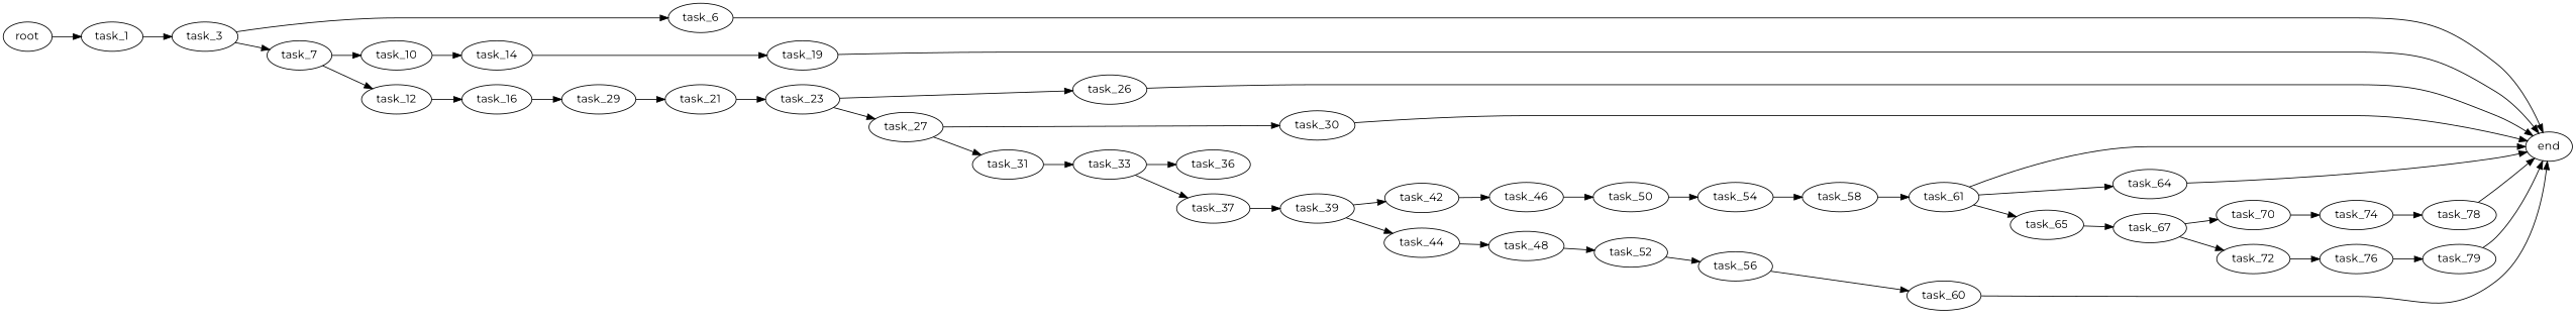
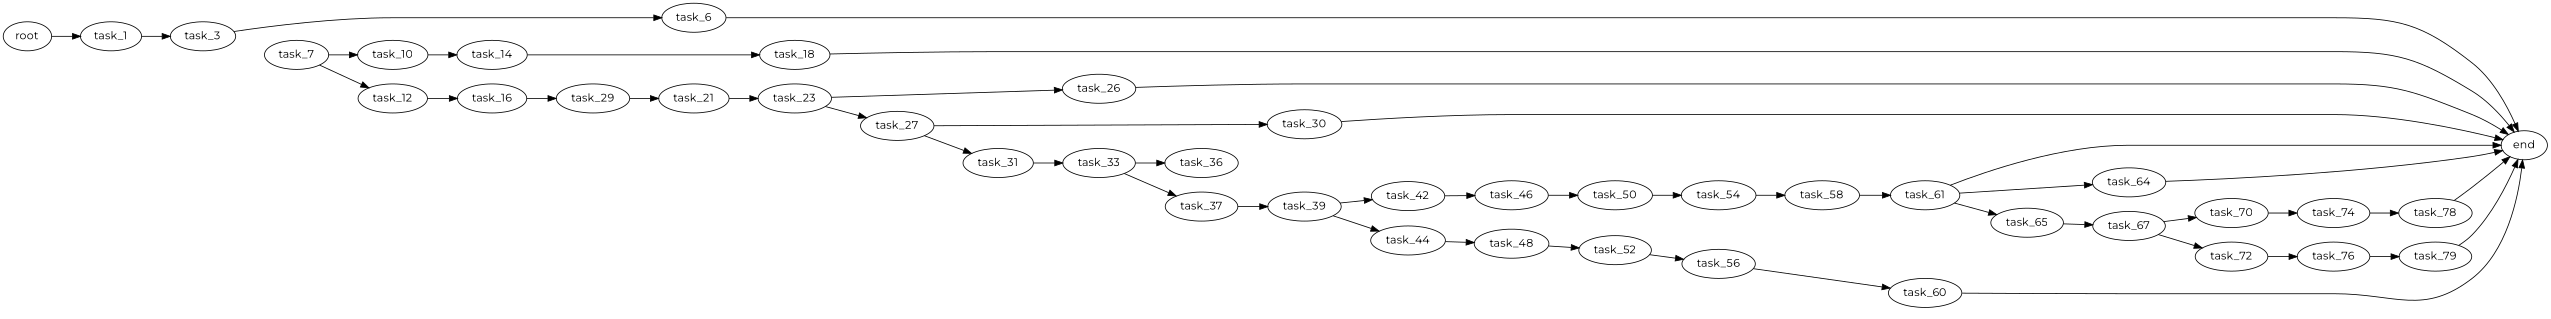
  digraph {
    fontname=Montserrat
    rankdir=LR
    node [fontname=Montserrat]
    edge [fontname=Montserrat]
    root
    task_1
    task_3
    task_6
    task_7
    end
    task_10
    task_12
    task_14
    task_16
-   task_18 [label=task_19]
+   task_18
    n12 [label=task_29]
    task_21
    task_23
    task_26
    task_27
    task_30
    task_31
    task_33
    task_36
    task_37
    task_39
    task_42
    task_44
    task_46
    task_48
    task_50
    task_52
    task_54
    task_56
    task_58
    task_60
    task_61
    task_64
    task_65
    task_67
    task_70
    task_72
    task_74
    task_76
    task_78
    task_79
    root -> task_1
    task_1 -> task_3
    task_3 -> task_6
-   task_3 -> task_7
    task_6 -> end
    task_7 -> task_10
    task_7 -> task_12
    task_10 -> task_14
    task_12 -> task_16
    task_14 -> task_18
    task_16 -> n12
    task_18 -> end
    n12 -> task_21
    task_21 -> task_23
    task_23 -> task_26
    task_23 -> task_27
    task_26 -> end
    task_27 -> task_30
    task_27 -> task_31
    task_30 -> end
    task_31 -> task_33
    task_33 -> task_36
    task_33 -> task_37
    task_37 -> task_39
    task_39 -> task_42
    task_39 -> task_44
    task_42 -> task_46
    task_44 -> task_48
    task_46 -> task_50
    task_48 -> task_52
    task_50 -> task_54
    task_52 -> task_56
    task_54 -> task_58
    task_56 -> task_60
    task_58 -> task_61
    task_60 -> end
    task_61 -> end
    task_61 -> task_64
    task_61 -> task_65
    task_64 -> end
    task_65 -> task_67
    task_67 -> task_70
    task_67 -> task_72
    task_70 -> task_74
    task_72 -> task_76
    task_74 -> task_78
    task_76 -> task_79
    task_78 -> end
    task_79 -> end
  }
